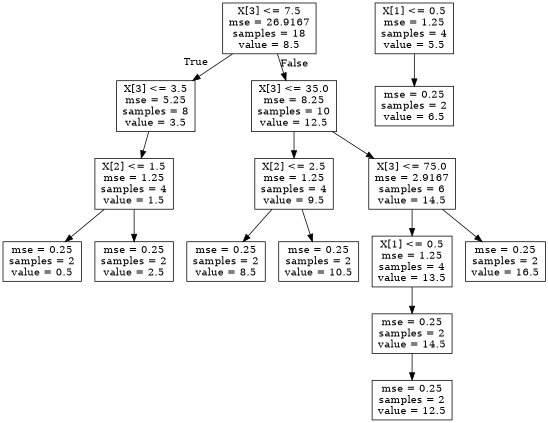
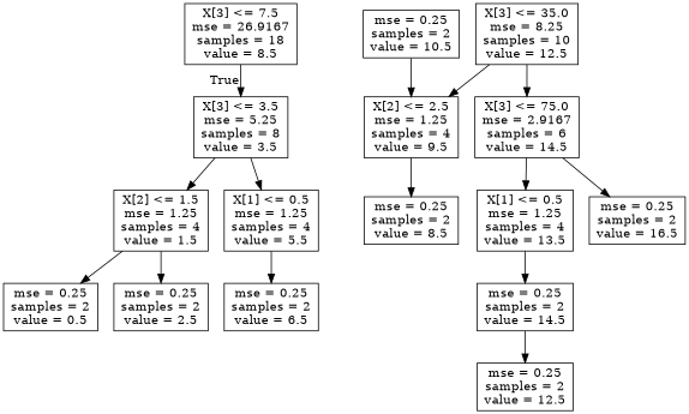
  digraph {
    node [shape=box]
    n1 [label="X[3] <= 7.5\nmse = 26.9167\nsamples = 18\nvalue = 8.5"]
    n2 [label="X[3] <= 3.5\nmse = 5.25\nsamples = 8\nvalue = 3.5"]
    n3 [label="X[3] <= 35.0\nmse = 8.25\nsamples = 10\nvalue = 12.5"]
    n4 [label="X[2] <= 1.5\nmse = 1.25\nsamples = 4\nvalue = 1.5"]
    n5 [label="X[1] <= 0.5\nmse = 1.25\nsamples = 4\nvalue = 5.5"]
    n6 [label="X[2] <= 2.5\nmse = 1.25\nsamples = 4\nvalue = 9.5"]
    n7 [label="X[3] <= 75.0\nmse = 2.9167\nsamples = 6\nvalue = 14.5"]
    n8 [label="mse = 0.25\nsamples = 2\nvalue = 0.5"]
    n9 [label="mse = 0.25\nsamples = 2\nvalue = 2.5"]
    n10 [label="mse = 0.25\nsamples = 2\nvalue = 6.5"]
    n11 [label="mse = 0.25\nsamples = 2\nvalue = 8.5"]
    n12 [label="mse = 0.25\nsamples = 2\nvalue = 10.5"]
    n13 [label="X[1] <= 0.5\nmse = 1.25\nsamples = 4\nvalue = 13.5"]
    n14 [label="mse = 0.25\nsamples = 2\nvalue = 16.5"]
    n15 [label="mse = 0.25\nsamples = 2\nvalue = 14.5"]
    n16 [label="mse = 0.25\nsamples = 2\nvalue = 12.5"]
    n1 -> n2 [headlabel=True labelangle=45 labeldistance=2.5]
-   n1 -> n3 [headlabel=False labelangle=-45 labeldistance=2.5]
    n2 -> n4
+   n2 -> n5
    n3 -> n6
    n3 -> n7
    n4 -> n8
    n4 -> n9
    n5 -> n10
    n6 -> n11
-   n6 -> n12
+   n12 -> n6
    n7 -> n13
    n7 -> n14
    n13 -> n15
    n15 -> n16
  }
